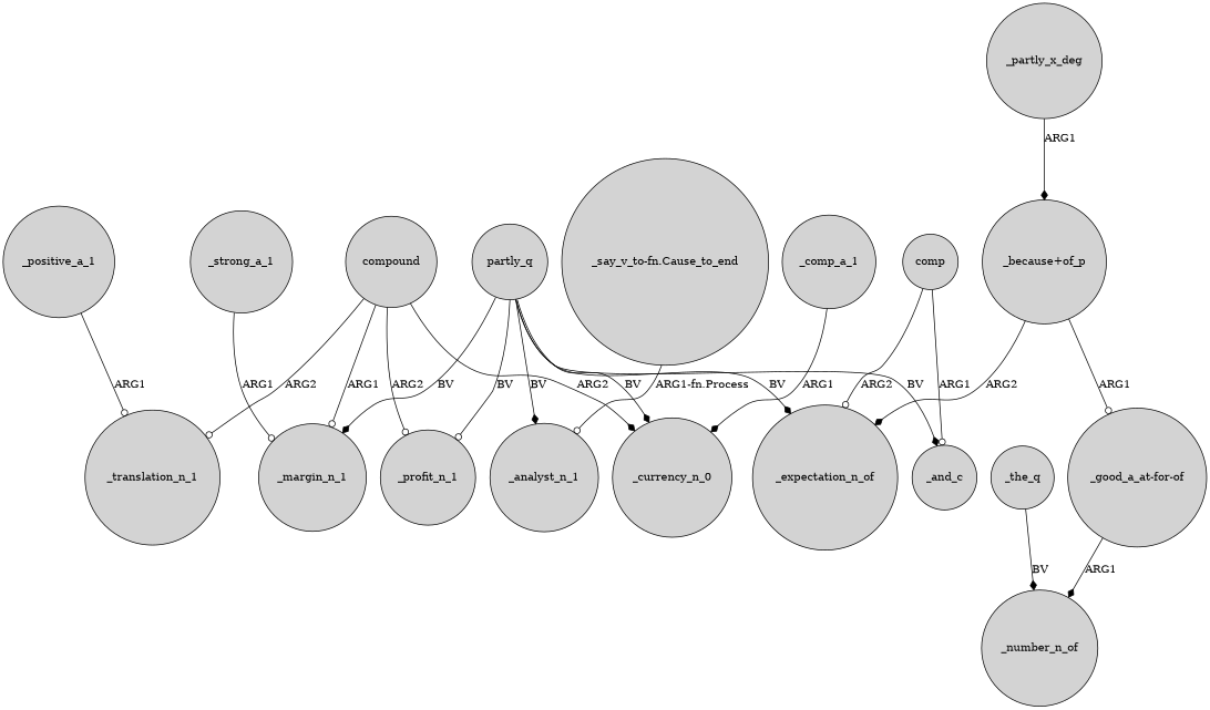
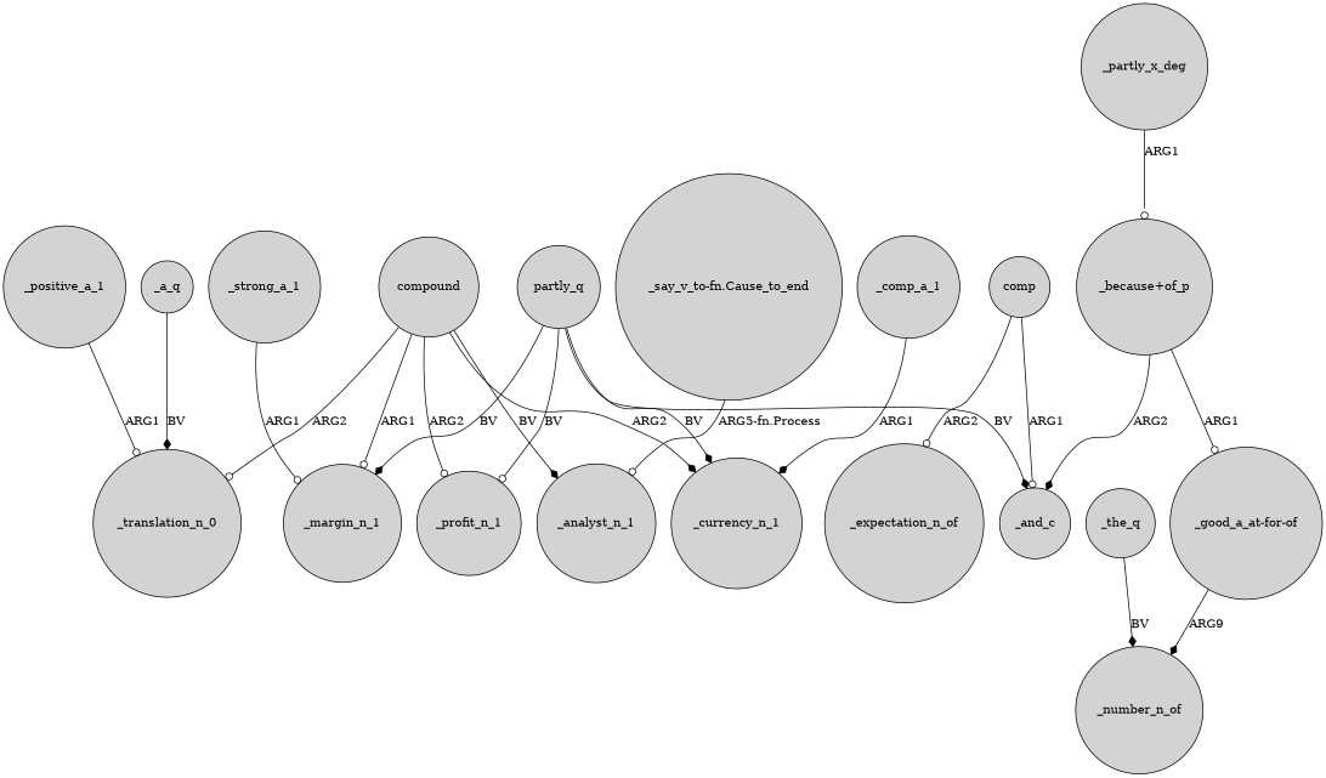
  digraph {
    node [shape=circle style=filled]
    edge [arrowhead=diamond]
    _positive_a_1
-   _translation_n_1
+   _translation_n_1 [label=_translation_n_0]
    _strong_a_1
    _margin_n_1
    compound
-   _currency_n_1 [label=_currency_n_0]
+   _currency_n_1
    _profit_n_1
    _the_q
    _number_n_of
    n10 [label=partly_q]
    _analyst_n_1
    _and_c
    _expectation_n_of
    n14 [label=_comp_a_1]
    "_because+of_p"
    "_good_a_at-for-of"
    _partly_x_deg
    "_say_v_to-fn.Cause_to_end"
+   _a_q
    comp
    _positive_a_1 -> _translation_n_1 [arrowhead=odot label=ARG1]
    _strong_a_1 -> _margin_n_1 [arrowhead=odot label=ARG1]
    compound -> _translation_n_1 [arrowhead=odot label=ARG2]
    compound -> _margin_n_1 [arrowhead=odot label=ARG1]
    compound -> _currency_n_1 [label=ARG2]
    compound -> _profit_n_1 [arrowhead=odot label=ARG2]
    _the_q -> _number_n_of [label=BV]
    n10 -> _margin_n_1 [label=BV]
    n10 -> _currency_n_1 [label=BV]
    n10 -> _profit_n_1 [arrowhead=odot label=BV]
-   n10 -> _analyst_n_1 [label=BV]
+   compound -> _analyst_n_1 [label=BV]
    n10 -> _and_c [label=BV]
-   n10 -> _expectation_n_of [label=BV]
    n14 -> _currency_n_1 [label=ARG1]
-   "_because+of_p" -> _expectation_n_of [label=ARG2]
+   "_because+of_p" -> _and_c [label=ARG2]
    "_because+of_p" -> "_good_a_at-for-of" [arrowhead=odot label=ARG1]
-   "_good_a_at-for-of" -> _number_n_of [label=ARG1]
-   _partly_x_deg -> "_because+of_p" [label=ARG1]
-   "_say_v_to-fn.Cause_to_end" -> _analyst_n_1 [arrowhead=odot label="ARG1-fn.Process"]
+   "_good_a_at-for-of" -> _number_n_of [label=ARG9]
+   _partly_x_deg -> "_because+of_p" [arrowhead=odot label=ARG1]
+   "_say_v_to-fn.Cause_to_end" -> _analyst_n_1 [arrowhead=odot label="ARG5-fn.Process"]
+   _a_q -> _translation_n_1 [label=BV]
    comp -> _and_c [arrowhead=odot label=ARG1]
    comp -> _expectation_n_of [arrowhead=odot label=ARG2]
  }
